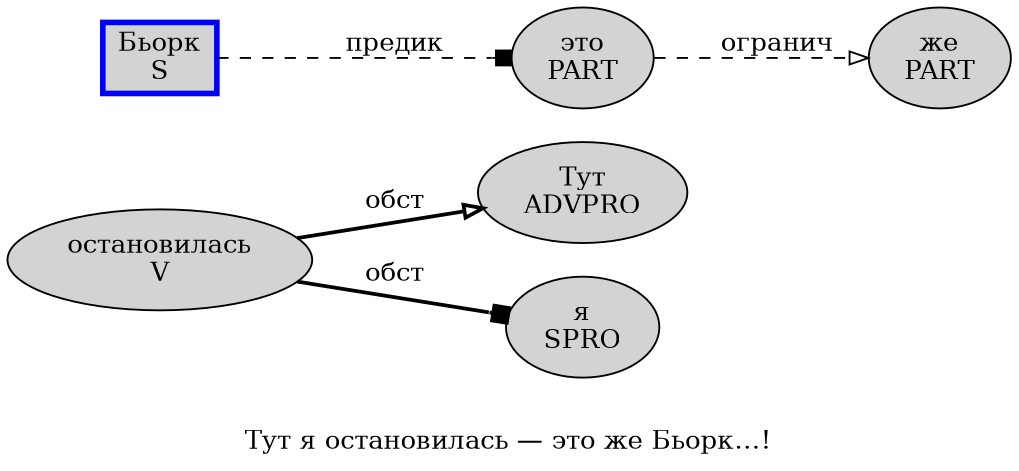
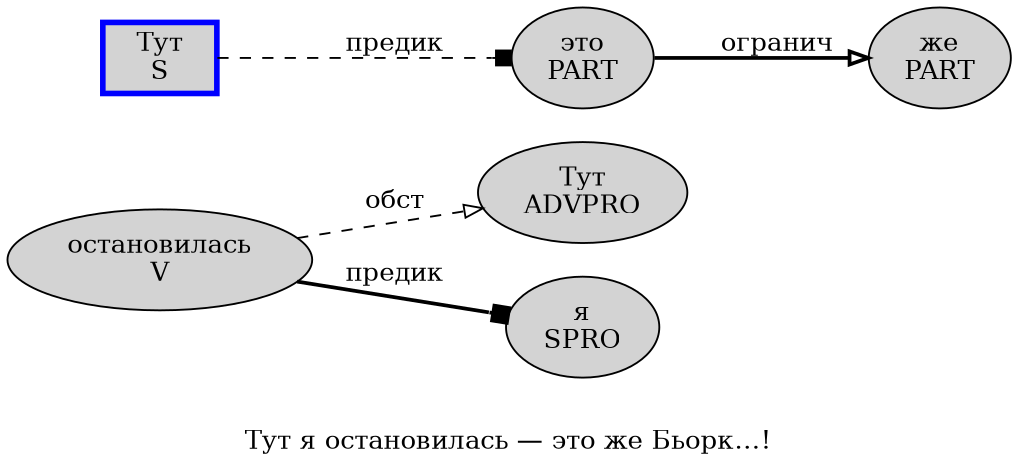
  digraph {
    label="Тут я остановилась — это же Бьорк…!"
    rankdir=LR
    node [fillcolor=lightgray penwidth=1 shape=ellipse style=filled]
    edge [arrowhead=onormal style=bold]
    n1 [label="Тут\nADVPRO"]
    n2 [label="я\nSPRO"]
    n3 [label="остановилась\nV"]
-   n4 [color=blue label="Бьорк\nS" penwidth=3 shape=box]
+   n4 [color=blue label="Тут\nS" penwidth=3 shape=box]
    n5 [label="это\nPART"]
    n6 [label="же\nPART"]
-   n3 -> n1 [label="обст"]
-   n3 -> n2 [arrowhead=box label="обст"]
+   n3 -> n1 [label="обст" style=dashed]
+   n3 -> n2 [arrowhead=box label="предик"]
    n4 -> n5 [arrowhead=box label="предик" style=dashed]
-   n5 -> n6 [label="огранич" style=dashed]
+   n5 -> n6 [label="огранич"]
  }
